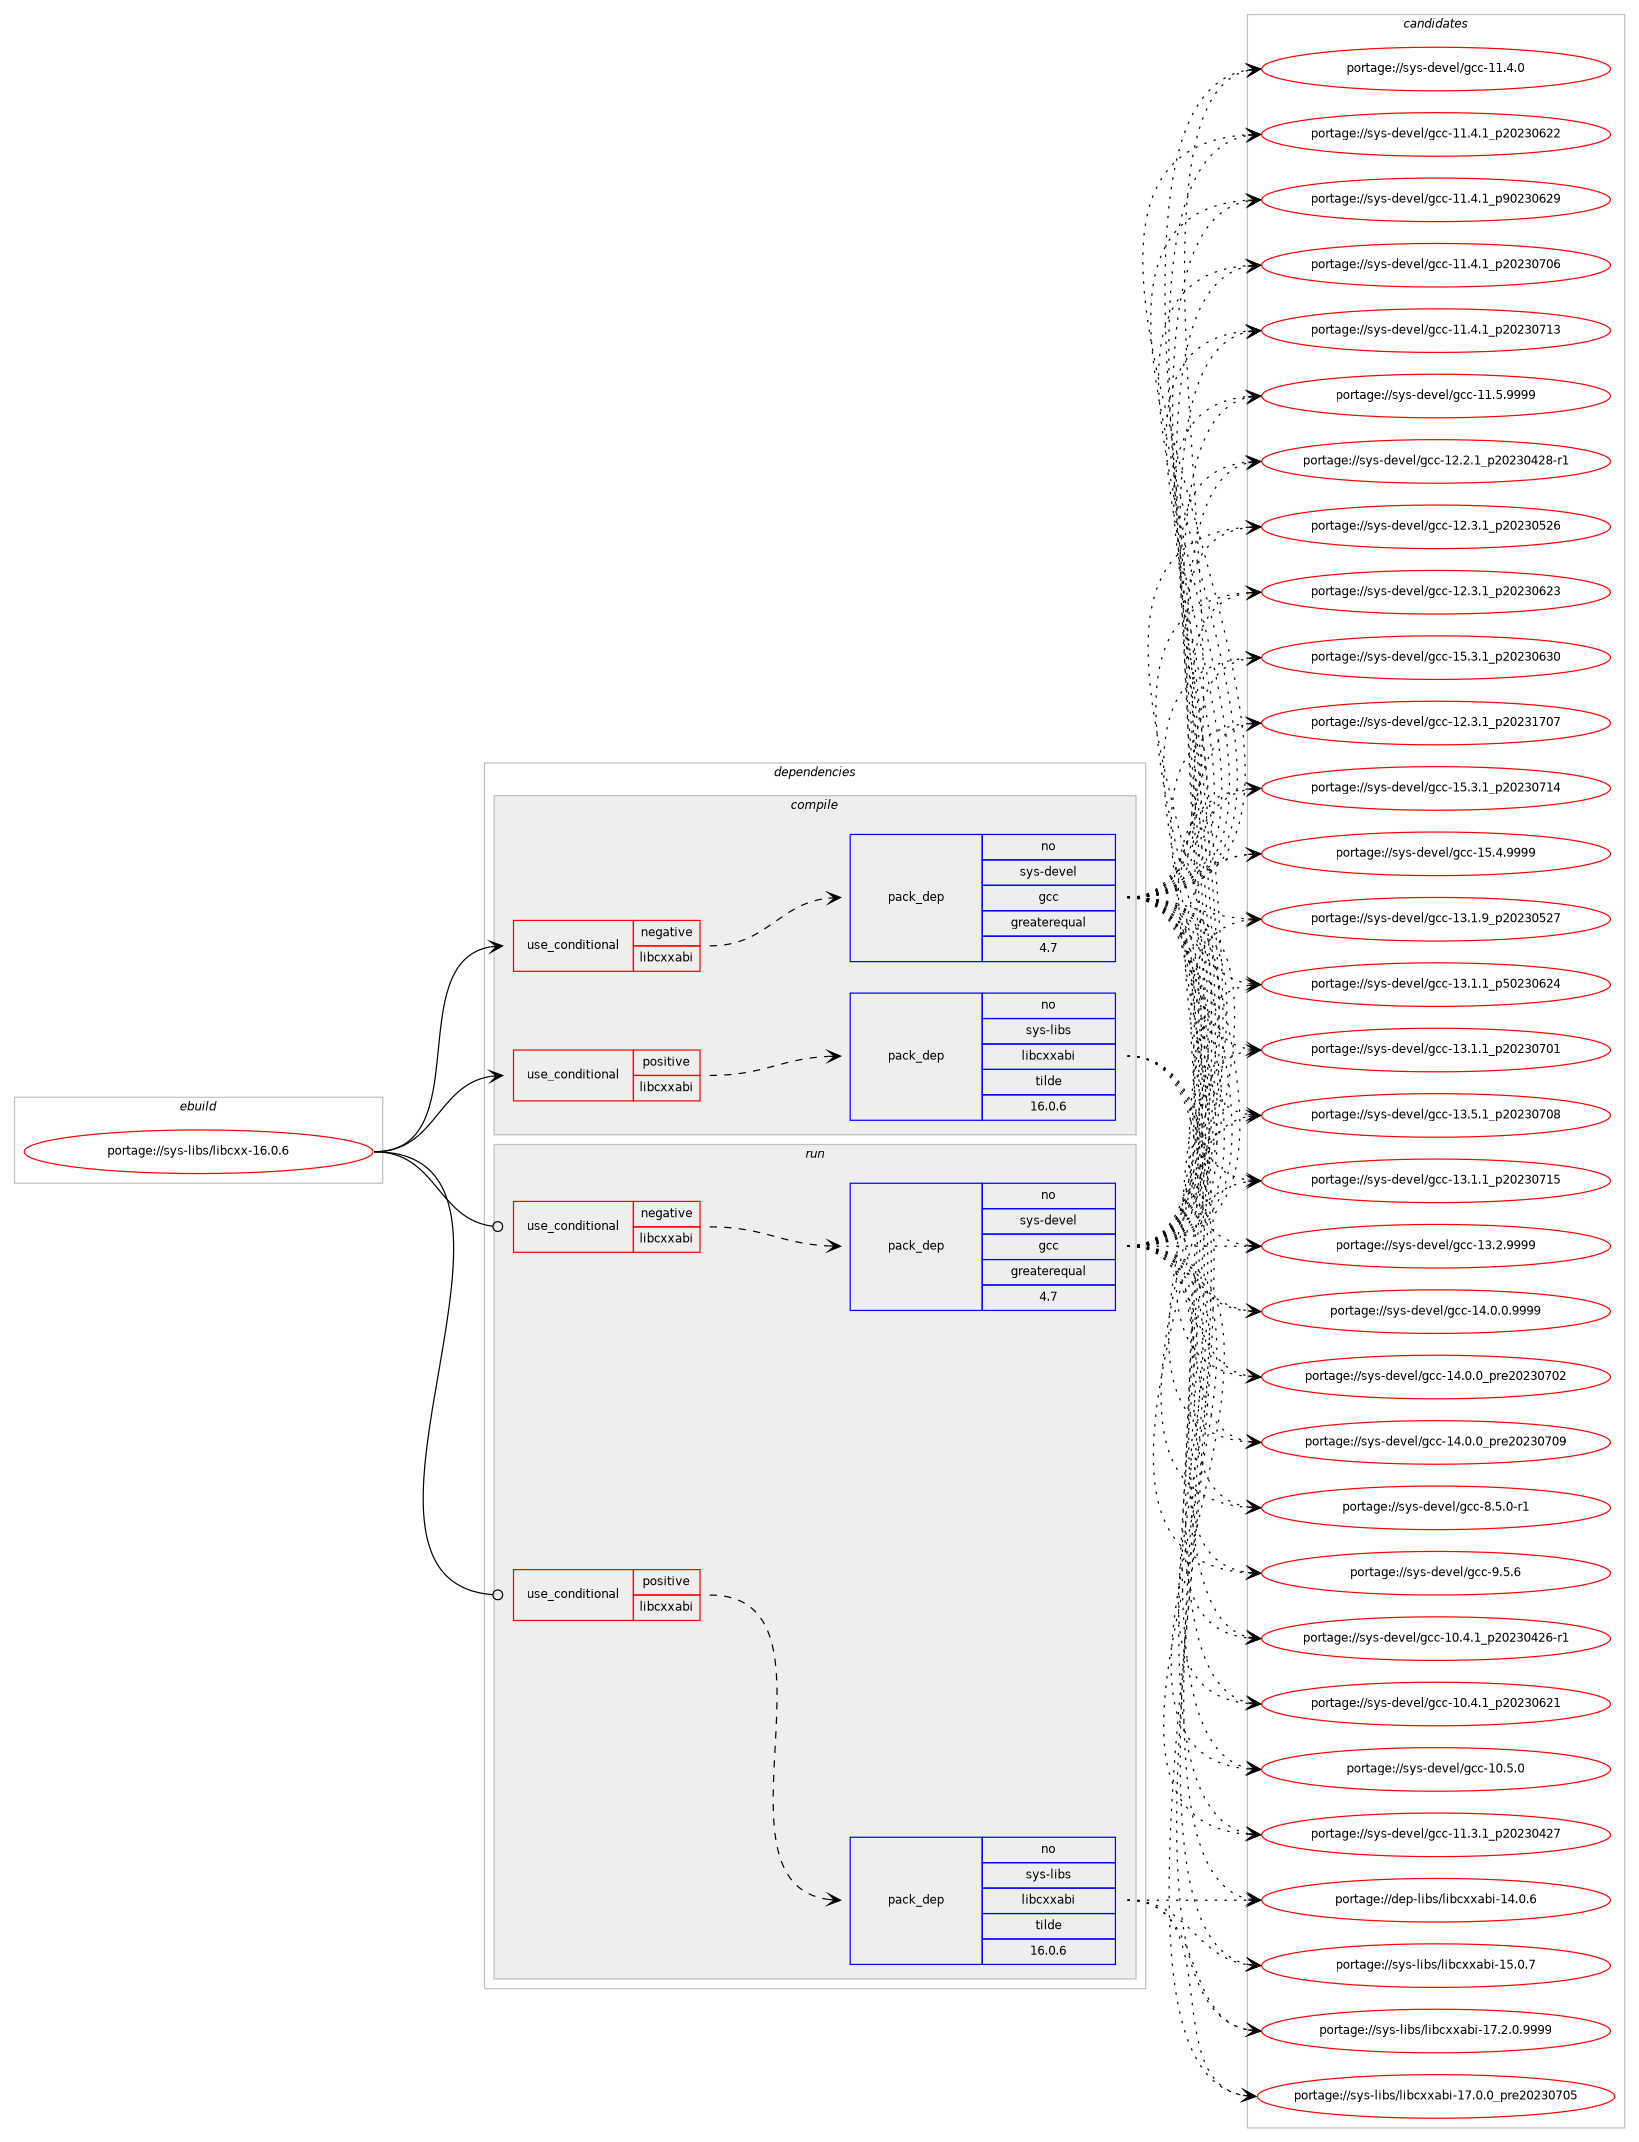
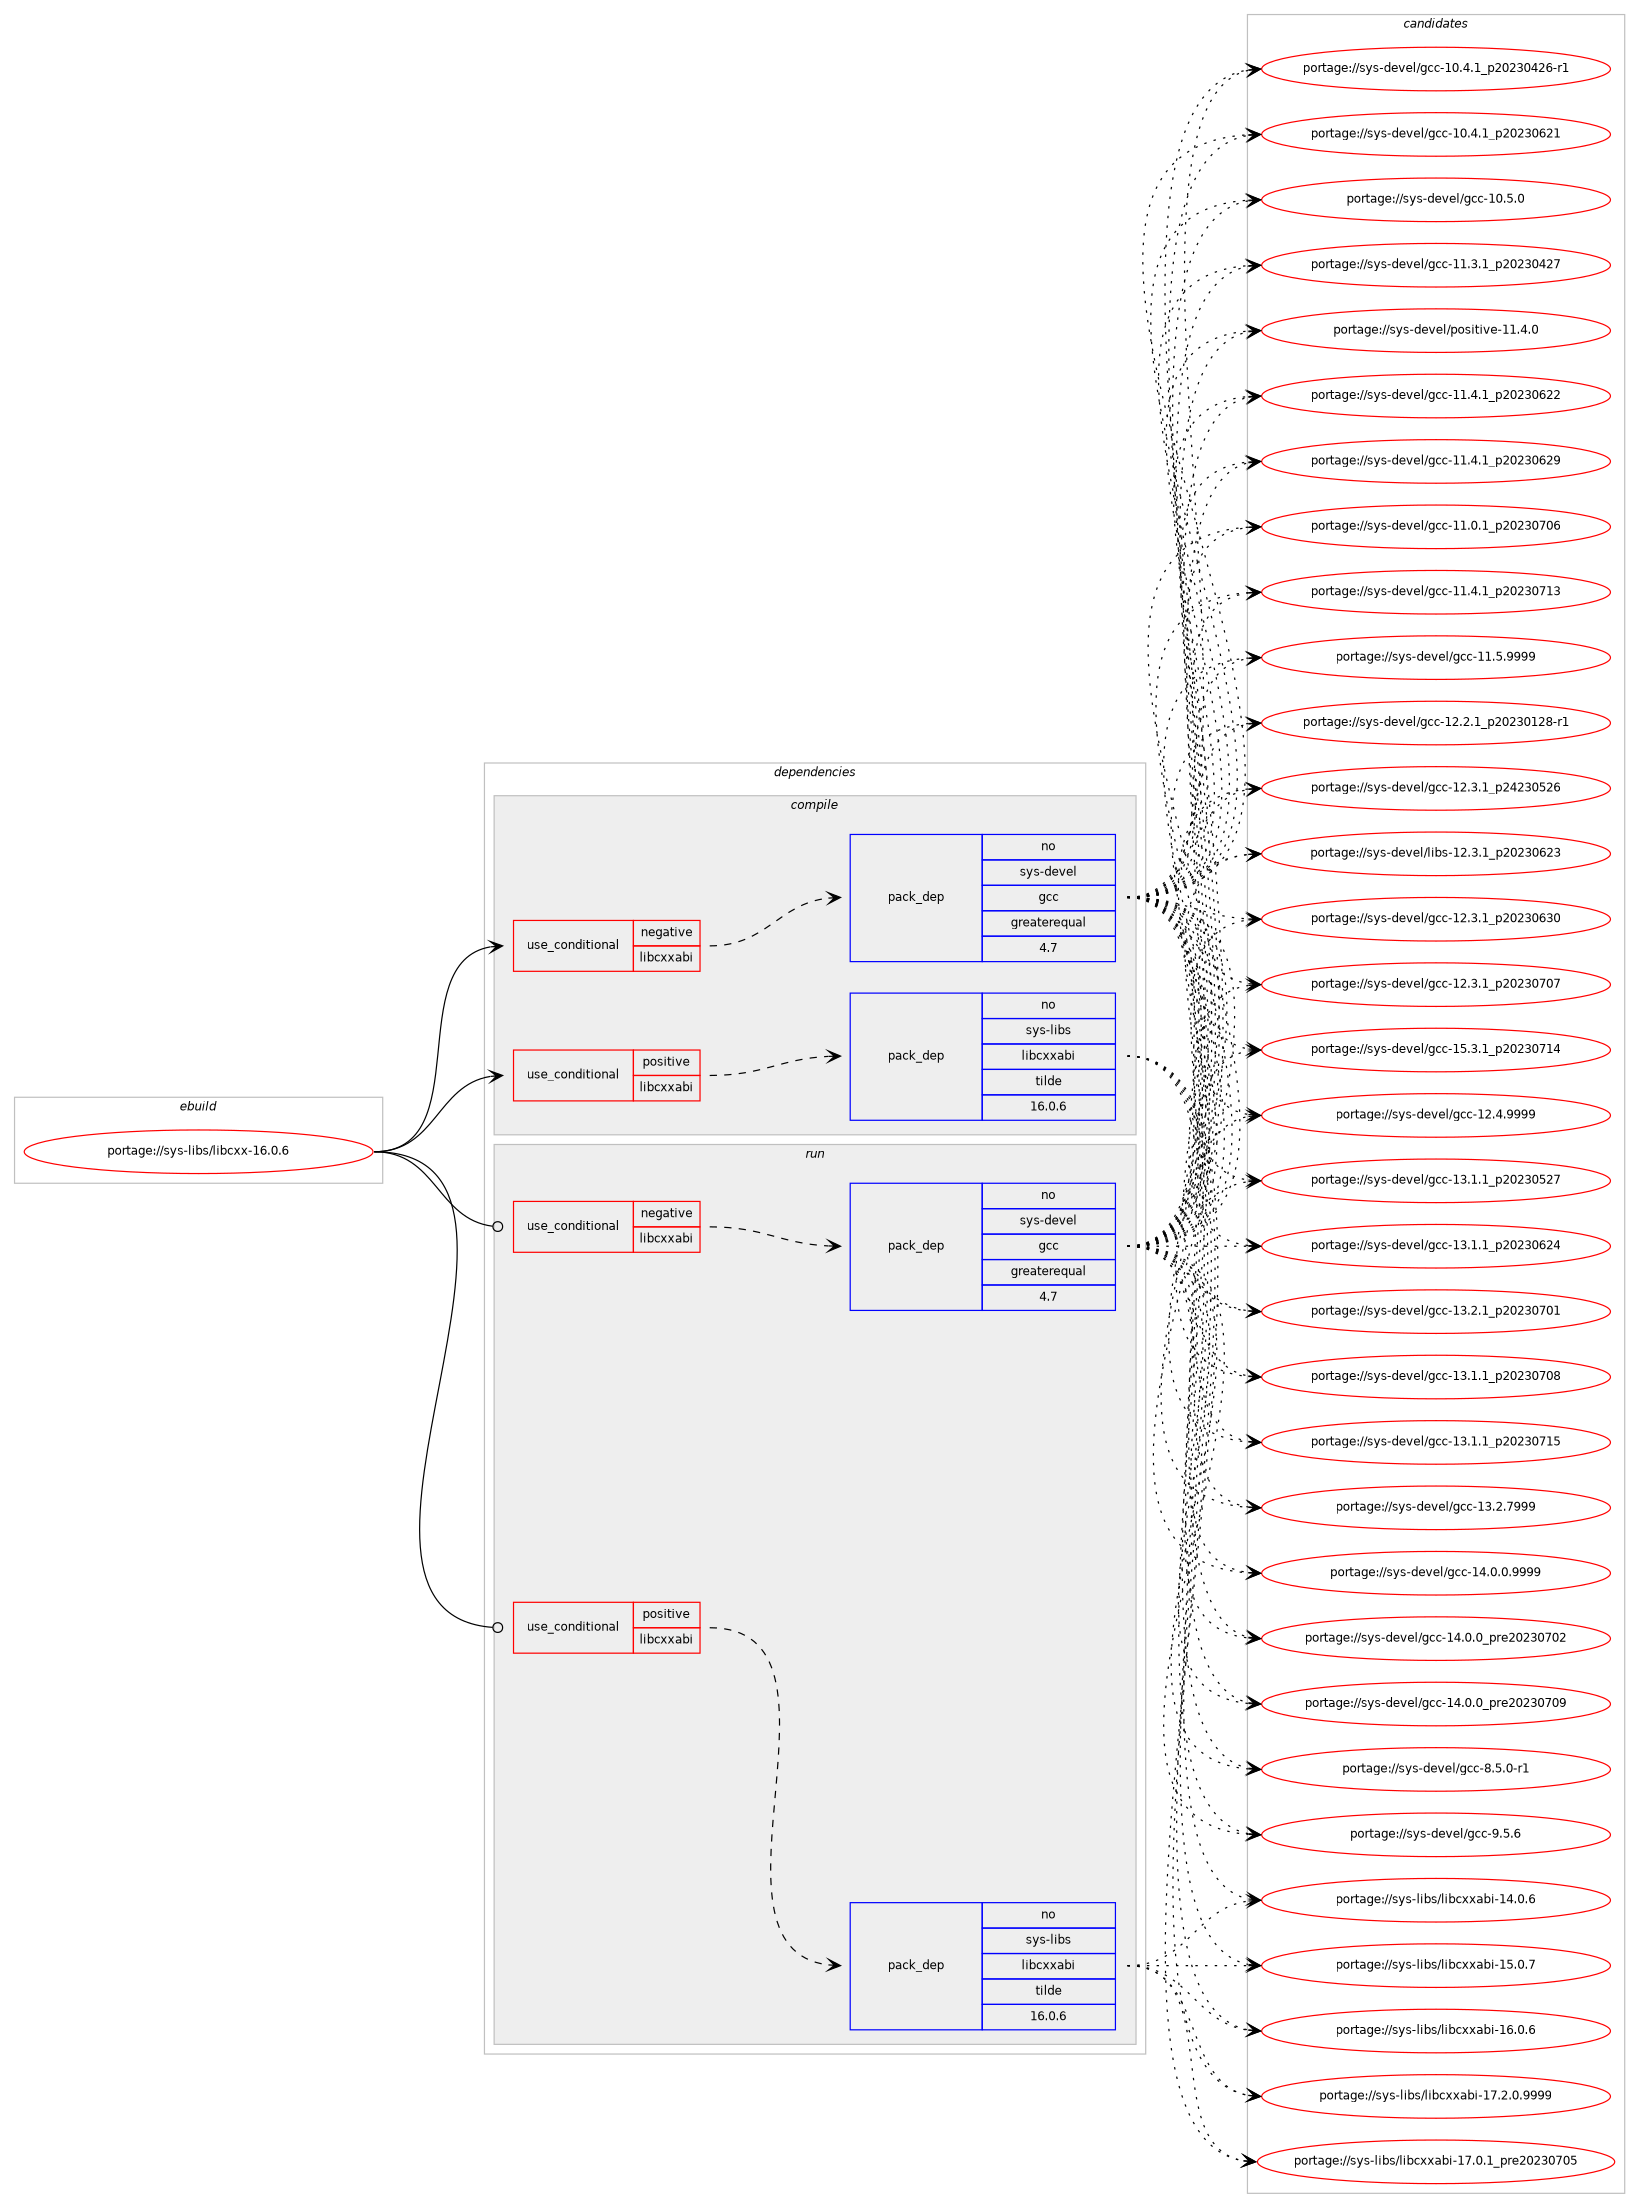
  digraph {
    compound=true
    concentrate=true
    fontname=Helvetica
    fontsize=10
    newrank=true
    rankdir=LR
    ranksep=1.5
    node [color=red fontname=Helvetica fontsize=10]
    edge [arrowhead=vee headport=w style=dotted tailport=e weight=100]
    n1 [label="portage://sys-libs/libcxx-16.0.6" width=4]
    n2 [color=blue label=<<TABLE BORDER="0" CELLBORDER="1" CELLSPACING="0" CELLPADDING="4" WIDTH="220"><TR><TD ROWSPAN="6" CELLPADDING="30">pack_dep</TD></TR><TR><TD WIDTH="110">no</TD></TR><TR><TD>sys-devel</TD></TR><TR><TD>gcc</TD></TR><TR><TD>greaterequal</TD></TR><TR><TD>4.7</TD></TR></TABLE>> shape=none]
    n3 [label=<<TABLE BORDER="0" CELLBORDER="1" CELLSPACING="0" CELLPADDING="4"><TR><TD ROWSPAN="3" CELLPADDING="10">use_conditional</TD></TR><TR><TD>negative</TD></TR><TR><TD>libcxxabi</TD></TR></TABLE>> shape=none]
    n4 [color=blue label=<<TABLE BORDER="0" CELLBORDER="1" CELLSPACING="0" CELLPADDING="4" WIDTH="220"><TR><TD ROWSPAN="6" CELLPADDING="30">pack_dep</TD></TR><TR><TD WIDTH="110">no</TD></TR><TR><TD>sys-libs</TD></TR><TR><TD>libcxxabi</TD></TR><TR><TD>tilde</TD></TR><TR><TD>16.0.6</TD></TR></TABLE>> shape=none]
    n5 [label=<<TABLE BORDER="0" CELLBORDER="1" CELLSPACING="0" CELLPADDING="4"><TR><TD ROWSPAN="3" CELLPADDING="10">use_conditional</TD></TR><TR><TD>positive</TD></TR><TR><TD>libcxxabi</TD></TR></TABLE>> shape=none]
    n6 [color=blue label=<<TABLE BORDER="0" CELLBORDER="1" CELLSPACING="0" CELLPADDING="4" WIDTH="220"><TR><TD ROWSPAN="6" CELLPADDING="30">pack_dep</TD></TR><TR><TD WIDTH="110">no</TD></TR><TR><TD>sys-devel</TD></TR><TR><TD>gcc</TD></TR><TR><TD>greaterequal</TD></TR><TR><TD>4.7</TD></TR></TABLE>> shape=none]
    n7 [label=<<TABLE BORDER="0" CELLBORDER="1" CELLSPACING="0" CELLPADDING="4"><TR><TD ROWSPAN="3" CELLPADDING="10">use_conditional</TD></TR><TR><TD>negative</TD></TR><TR><TD>libcxxabi</TD></TR></TABLE>> shape=none]
    n8 [color=blue label=<<TABLE BORDER="0" CELLBORDER="1" CELLSPACING="0" CELLPADDING="4" WIDTH="220"><TR><TD ROWSPAN="6" CELLPADDING="30">pack_dep</TD></TR><TR><TD WIDTH="110">no</TD></TR><TR><TD>sys-libs</TD></TR><TR><TD>libcxxabi</TD></TR><TR><TD>tilde</TD></TR><TR><TD>16.0.6</TD></TR></TABLE>> shape=none]
    n9 [label=<<TABLE BORDER="0" CELLBORDER="1" CELLSPACING="0" CELLPADDING="4"><TR><TD ROWSPAN="3" CELLPADDING="10">use_conditional</TD></TR><TR><TD>positive</TD></TR><TR><TD>libcxxabi</TD></TR></TABLE>> shape=none]
    n10 [label="portage://sys-devel/gcc-10.4.1_p20230426-r1" width=4]
    n11 [label="portage://sys-devel/gcc-10.4.1_p20230621" width=4]
    n12 [label="portage://sys-devel/gcc-10.5.0" width=4]
    n13 [label="portage://sys-devel/gcc-11.3.1_p20230427" width=4]
-   n14 [label="portage://sys-devel/gcc-11.4.0" width=4]
+   n14 [label="portage://sys-devel/positive-11.4.0" width=4]
    n15 [label="portage://sys-devel/gcc-11.4.1_p20230622" width=4]
-   n16 [label="portage://sys-devel/gcc-11.4.1_p90230629" width=4]
-   n17 [label="portage://sys-devel/gcc-11.4.1_p20230706" width=4]
+   n16 [label="portage://sys-devel/gcc-11.4.1_p20230629" width=4]
+   n17 [label="portage://sys-devel/gcc-11.0.1_p20230706" width=4]
    n18 [label="portage://sys-devel/gcc-11.4.1_p20230713" width=4]
    n19 [label="portage://sys-devel/gcc-11.5.9999" width=4]
-   n20 [label="portage://sys-devel/gcc-12.2.1_p20230428-r1" width=4]
-   n21 [label="portage://sys-devel/gcc-12.3.1_p20230526" width=4]
-   n22 [label="portage://sys-devel/gcc-12.3.1_p20230623" width=4]
-   n23 [label="portage://sys-devel/gcc-15.3.1_p20230630" width=4]
-   n24 [label="portage://sys-devel/gcc-12.3.1_p20231707" width=4]
+   n20 [label="portage://sys-devel/gcc-12.2.1_p20230128-r1" width=4]
+   n21 [label="portage://sys-devel/gcc-12.3.1_p24230526" width=4]
+   n22 [label="portage://sys-devel/libs-12.3.1_p20230623" width=4]
+   n23 [label="portage://sys-devel/gcc-12.3.1_p20230630" width=4]
+   n24 [label="portage://sys-devel/gcc-12.3.1_p20230707" width=4]
    n25 [label="portage://sys-devel/gcc-15.3.1_p20230714" width=4]
-   n26 [label="portage://sys-devel/gcc-15.4.9999" width=4]
-   n27 [label="portage://sys-devel/gcc-13.1.9_p20230527" width=4]
-   n28 [label="portage://sys-devel/gcc-13.1.1_p50230624" width=4]
-   n29 [label="portage://sys-devel/gcc-13.1.1_p20230701" width=4]
-   n30 [label="portage://sys-devel/gcc-13.5.1_p20230708" width=4]
+   n26 [label="portage://sys-devel/gcc-12.4.9999" width=4]
+   n27 [label="portage://sys-devel/gcc-13.1.1_p20230527" width=4]
+   n28 [label="portage://sys-devel/gcc-13.1.1_p20230624" width=4]
+   n29 [label="portage://sys-devel/gcc-13.2.1_p20230701" width=4]
+   n30 [label="portage://sys-devel/gcc-13.1.1_p20230708" width=4]
    n31 [label="portage://sys-devel/gcc-13.1.1_p20230715" width=4]
-   n32 [label="portage://sys-devel/gcc-13.2.9999" width=4]
+   n32 [label="portage://sys-devel/gcc-13.2.7999" width=4]
    n33 [label="portage://sys-devel/gcc-14.0.0.9999" width=4]
    n34 [label="portage://sys-devel/gcc-14.0.0_pre20230702" width=4]
    n35 [label="portage://sys-devel/gcc-14.0.0_pre20230709" width=4]
    n36 [label="portage://sys-devel/gcc-8.5.0-r1" width=4]
    n37 [label="portage://sys-devel/gcc-9.5.6" width=4]
-   n38 [label="portage://dep-libs/libcxxabi-14.0.6" width=4]
+   n38 [label="portage://sys-libs/libcxxabi-14.0.6" width=4]
    n39 [label="portage://sys-libs/libcxxabi-15.0.7" width=4]
+   n40 [label="portage://sys-libs/libcxxabi-16.0.6" width=4]
    n41 [label="portage://sys-libs/libcxxabi-17.2.0.9999" width=4]
-   n42 [label="portage://sys-libs/libcxxabi-17.0.0_pre20230705" width=4]
+   n42 [label="portage://sys-libs/libcxxabi-17.0.1_pre20230705" width=4]
    subgraph cluster_1 {
      color=gray
      label=<<i>ebuild</i>>
      rank=same
      n1
    }
    subgraph cluster_2 {
      color=gray
      label=<<i>dependencies</i>>
      subgraph cluster_3 {
        color=gray
        fillcolor="#eeeeee"
        label=<<i>compile</i>>
        style=filled
        subgraph sub_4 {
          color=gray
          fillcolor="#eeeeee"
          label=<<i>compile</i>>
          style=filled
          n3
          subgraph sub_5 {
            color=gray
            fillcolor="#eeeeee"
            label=<<i>compile</i>>
            style=filled
            n2
          }
        }
        subgraph sub_6 {
          color=gray
          fillcolor="#eeeeee"
          label=<<i>compile</i>>
          style=filled
          n5
          subgraph sub_7 {
            color=gray
            fillcolor="#eeeeee"
            label=<<i>compile</i>>
            style=filled
            n4
          }
        }
      }
      subgraph cluster_8 {
        color=gray
        fillcolor="#eeeeee"
        label=<<i>compile and run</i>>
        style=filled
      }
      subgraph cluster_9 {
        color=gray
        fillcolor="#eeeeee"
        label=<<i>run</i>>
        style=filled
        subgraph sub_10 {
          color=gray
          fillcolor="#eeeeee"
          label=<<i>run</i>>
          style=filled
          n7
          subgraph sub_11 {
            color=gray
            fillcolor="#eeeeee"
            label=<<i>run</i>>
            style=filled
            n6
          }
        }
        subgraph sub_12 {
          color=gray
          fillcolor="#eeeeee"
          label=<<i>run</i>>
          style=filled
          n9
          subgraph sub_13 {
            color=gray
            fillcolor="#eeeeee"
            label=<<i>run</i>>
            style=filled
            n8
          }
        }
      }
    }
    subgraph cluster_14 {
      color=gray
      label=<<i>candidates</i>>
      rank=same
      subgraph sub_15 {
        color=black
        label=<<i>candidates</i>>
        nodesep=1
        rank=same
        n10
        n11
        n12
        n13
        n14
        n15
        n16
        n17
        n18
        n19
        n20
        n21
        n22
        n23
        n24
        n25
        n26
        n27
        n28
        n29
        n30
        n31
        n32
        n33
        n34
        n35
        n36
        n37
      }
      subgraph sub_16 {
        color=black
        label=<<i>candidates</i>>
        nodesep=1
        rank=same
        n38
        n39
+       n40
        n41
        n42
      }
      subgraph sub_17 {
        color=black
        label=<<i>candidates</i>>
        nodesep=1
        rank=same
        n10
        n11
        n12
        n13
        n14
        n15
        n16
        n17
        n18
        n19
        n20
        n21
        n22
        n23
        n24
        n25
        n26
        n27
        n28
        n29
        n30
        n31
        n32
        n33
        n34
        n35
        n36
        n37
      }
      subgraph sub_18 {
        color=black
        label=<<i>candidates</i>>
        nodesep=1
        rank=same
        n38
        n39
+       n40
        n41
        n42
      }
    }
    n1 -> n3 [style=solid weight=20]
    n1 -> n5 [style=solid weight=20]
    n1 -> n7 [arrowhead=odot style=solid weight=20]
    n1 -> n9 [arrowhead=odot style=solid weight=20]
    n2 -> n10
    n2 -> n11
    n2 -> n12
    n2 -> n13
    n2 -> n14
    n2 -> n15
    n2 -> n16
    n2 -> n17
    n2 -> n18
    n2 -> n19
    n2 -> n20
    n2 -> n21
    n2 -> n22
    n2 -> n23
    n2 -> n24
    n2 -> n25
    n2 -> n26
    n2 -> n27
    n2 -> n28
    n2 -> n29
    n2 -> n30
    n2 -> n31
    n2 -> n32
    n2 -> n33
    n2 -> n34
    n2 -> n35
    n2 -> n36
    n2 -> n37
    n3 -> n2 [style=dashed weight=20]
    n4 -> n38
    n4 -> n39
+   n4 -> n40
    n4 -> n41
    n4 -> n42
    n5 -> n4 [style=dashed weight=20]
    n6 -> n10
    n6 -> n11
    n6 -> n12
    n6 -> n13
    n6 -> n14
    n6 -> n15
    n6 -> n16
    n6 -> n17
    n6 -> n18
    n6 -> n19
    n6 -> n20
    n6 -> n21
    n6 -> n22
    n6 -> n23
    n6 -> n24
    n6 -> n25
    n6 -> n26
    n6 -> n27
    n6 -> n28
    n6 -> n29
    n6 -> n30
    n6 -> n31
    n6 -> n32
    n6 -> n33
    n6 -> n34
    n6 -> n35
    n6 -> n36
    n6 -> n37
    n7 -> n6 [style=dashed weight=20]
    n8 -> n38
    n8 -> n39
+   n8 -> n40
    n8 -> n41
    n8 -> n42
    n9 -> n8 [style=dashed weight=20]
  }
